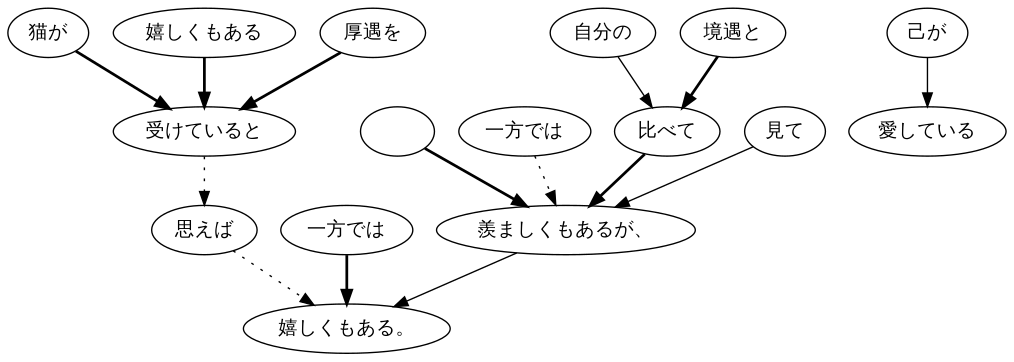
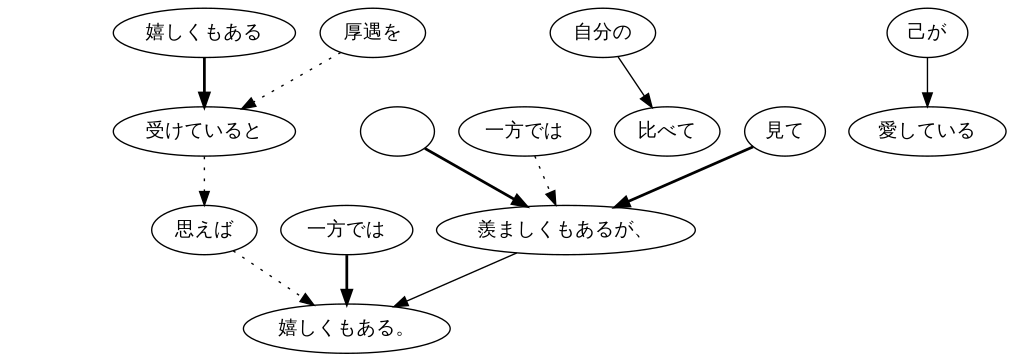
  digraph {
    edge [style=bold]
    n1 [label="　"]
    n2 [label="羨ましくもあるが、"]
    n3 [label="嬉しくもある。"]
    n4 [label="一方では"]
    n5 [label="自分の"]
    n6 [label="比べて"]
-   n7 [label="境遇と"]
    n8 [label="見て"]
    n9 [label="一方では"]
    n10 [label="己が"]
    n11 [label="愛している"]
-   n12 [label="猫が"]
    n13 [label="受けていると"]
    n14 [label="思えば"]
    n15 [label="嬉しくもある"]
    n16 [label="厚遇を"]
    n1 -> n2
    n2 -> n3 [style=solid]
    n4 -> n2 [style=dotted]
    n5 -> n6 [style=solid]
-   n6 -> n2
-   n7 -> n6
-   n8 -> n2 [style=solid]
+   n8 -> n2
    n9 -> n3
    n10 -> n11 [style=solid]
-   n12 -> n13
    n13 -> n14 [style=dotted]
    n14 -> n3 [style=dotted]
    n15 -> n13
-   n16 -> n13
+   n16 -> n13 [style=dotted]
  }
